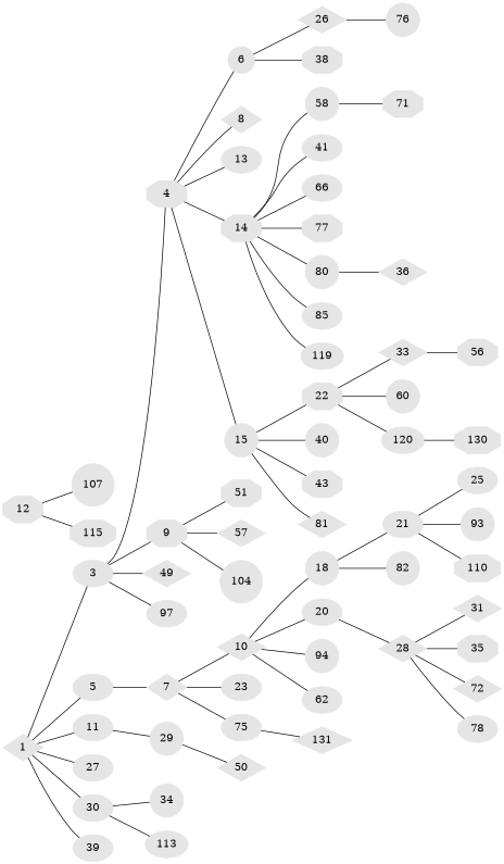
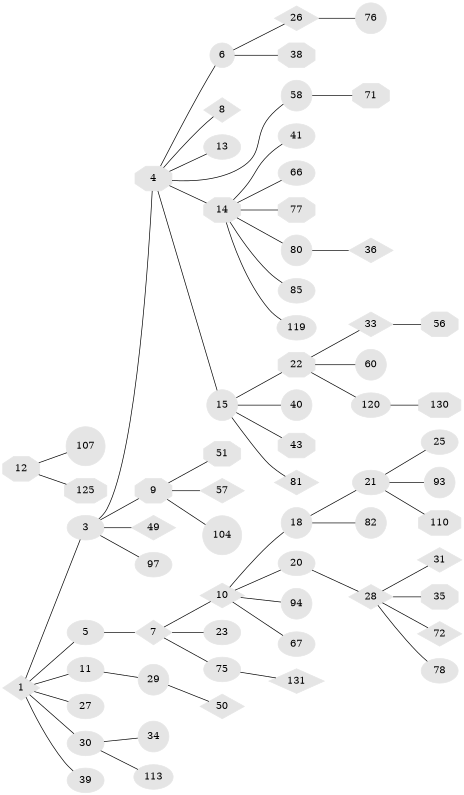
  graph {
    rankdir=LR
    node [color=gray90 shape=ellipse style=filled]
    1 [shape=diamond super="+2"]
    3 [super="+55+69"]
    5 [super="+102"]
    11
    27
    30
    39 [super="+44"]
    4 [shape=octagon]
    9 [shape=octagon super="+87"]
    49 [shape=diamond super="+112"]
    97
    7 [shape=diamond]
    29 [shape=circle]
    50 [shape=diamond super="+128"]
    34 [shape=circle]
    113 [super="+133"]
    6 [shape=circle super="+83"]
    8 [shape=diamond]
    13
    14 [shape=octagon super="+36+16+17"]
    15 [shape=circle super="+46+32+43+91+19"]
    51 [shape=octagon]
    57 [shape=diamond]
    104 [shape=circle]
    26 [shape=diamond super="+48"]
    38 [shape=octagon]
    41 [super="+70"]
    58 [shape=circle super="+123"]
    66
    77 [shape=octagon super="+79"]
    80 [shape=circle]
    85
    n33 [label=119]
    22 [shape=octagon]
    40 [shape=circle]
    n36 [label=43 shape=octagon]
    81 [shape=diamond]
    10 [shape=diamond]
    23 [super="+47"]
    75
    76 [shape=circle]
    18 [shape=circle super="+45+59+88+68"]
    20 [super="+106+92"]
    n44 [label=94 shape=circle super="+52"]
-   62
+   62 [label=67]
    131 [shape=diamond]
    12 [shape=octagon]
    107 [shape=circle]
-   125 [shape=octagon label=115]
+   125 [shape=octagon]
    21 [super="+37"]
    82 [shape=circle]
    28 [shape=diamond]
    71 [shape=octagon]
    n54 [label=36 shape=diamond]
    33 [shape=diamond]
    60 [shape=circle]
    120 [super="+122"]
    25 [super="+65"]
    93 [shape=circle]
    110 [shape=octagon]
    31 [shape=diamond]
    35 [shape=octagon super="+98"]
    72 [shape=diamond]
    78
    56 [shape=octagon]
    130 [shape=octagon]
    1 -- 3
    1 -- 5
    1 -- 11
    1 -- 27
    1 -- 30
    1 -- 39
    3 -- 4
    3 -- 9
    3 -- 49
    3 -- 97
    5 -- 7
    11 -- 29
    30 -- 34
    30 -- 113
    4 -- 6
    4 -- 8
    4 -- 13
    4 -- 14
    4 -- 15
    9 -- 51
    9 -- 57
    9 -- 104
    7 -- 10
    7 -- 23
    7 -- 75
    29 -- 50
    6 -- 26
    6 -- 38
    14 -- 41
-   14 -- 58
+   4 -- 58
    14 -- 66
    14 -- 77
    14 -- 80
    14 -- 85
    14 -- n33
    15 -- 22
    15 -- 40
    15 -- n36
    15 -- 81
    26 -- 76
    58 -- 71
    80 -- n54
    22 -- 33
    22 -- 60
    22 -- 120
    10 -- 18
    10 -- 20
    10 -- n44
    10 -- 62
    75 -- 131
    18 -- 21
    18 -- 82
    20 -- 28
    12 -- 107
    12 -- 125
    21 -- 25
    21 -- 93
    21 -- 110
    28 -- 31
    28 -- 35
    28 -- 72
    28 -- 78
    33 -- 56
    120 -- 130
  }
